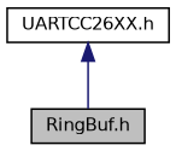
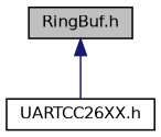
  digraph {
    node [color=black fontname=Helvetica fontsize=10 shape=record style=filled]
    n1 [fillcolor=grey75 fontcolor=black height=0.2 label="RingBuf.h" width=0.4]
    n2 [fillcolor=white height=0.2 label="UARTCC26XX.h" width=0.4]
-   n2 -> n1 [color=midnightblue dir=back fontname=Helvetica fontsize=10 labelfontname=Helvetica labelfontsize=10 style=solid]
+   n1 -> n2 [color=midnightblue dir=back fontname=Helvetica fontsize=10 labelfontname=Helvetica labelfontsize=10 style=solid]
  }
